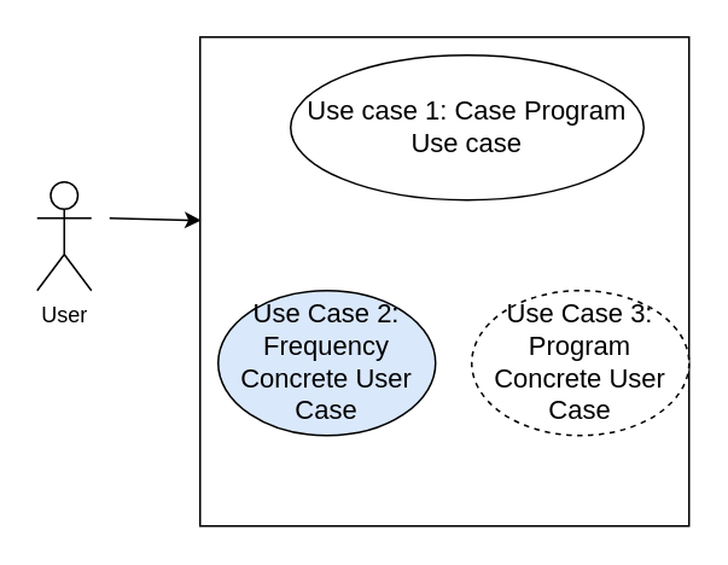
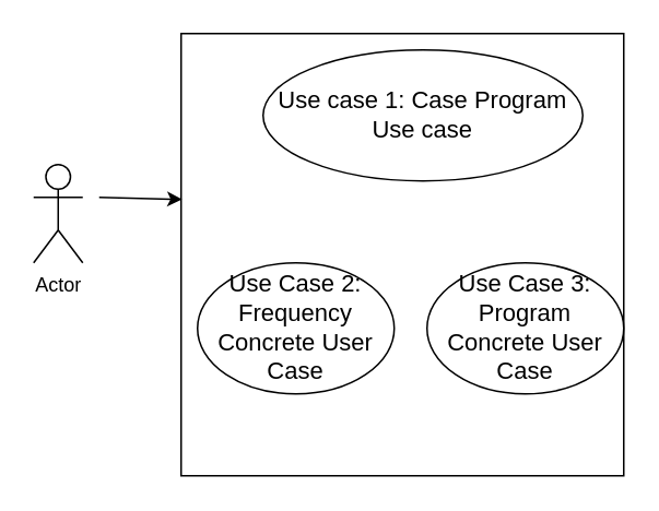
  <mxCell id="0" />
  <mxCell id="1" parent="0" />
  <mxCell id="2" value="" style="whiteSpace=wrap;html=1;aspect=fixed;" vertex="1" parent="1"><mxGeometry x="110" y="20" width="270" height="270" as="geometry" /></mxCell>
- <mxCell id="3" value="&lt;span id=&quot;docs-internal-guid-17a5525f-7fff-796a-a62c-90382e2efcbe&quot;&gt;&lt;span style=&quot;font-size: 11pt ; font-family: &amp;#34;arial&amp;#34; ; background-color: transparent ; vertical-align: baseline&quot;&gt;Use Case 3: Program Concrete User Case&lt;/span&gt;&lt;/span&gt;" style="ellipse;whiteSpace=wrap;html=1;dashed=1;" vertex="1" parent="1"><mxGeometry x="260" y="160" width="120" height="80" as="geometry" /></mxCell>
- <mxCell id="4" value="&lt;span id=&quot;docs-internal-guid-13b553e7-7fff-112c-91fc-fa9577263965&quot;&gt;&lt;span style=&quot;font-size: 11pt ; font-family: &amp;#34;arial&amp;#34; ; background-color: transparent ; vertical-align: baseline&quot;&gt;Use Case 2: Frequency Concrete User Case&lt;/span&gt;&lt;/span&gt;" style="ellipse;whiteSpace=wrap;html=1;fillColor=#dae8fc;" vertex="1" parent="1"><mxGeometry x="120" y="160" width="120" height="80" as="geometry" /></mxCell>
- <mxCell id="5" value="User" style="shape=umlActor;verticalLabelPosition=bottom;verticalAlign=top;html=1;outlineConnect=0;" vertex="1" parent="1"><mxGeometry x="20" y="100" width="30" height="60" as="geometry" /></mxCell>
+ <mxCell id="3" value="&lt;span id=&quot;docs-internal-guid-17a5525f-7fff-796a-a62c-90382e2efcbe&quot;&gt;&lt;span style=&quot;font-size: 11pt ; font-family: &amp;#34;arial&amp;#34; ; background-color: transparent ; vertical-align: baseline&quot;&gt;Use Case 3: Program Concrete User Case&lt;/span&gt;&lt;/span&gt;" style="ellipse;whiteSpace=wrap;html=1;" vertex="1" parent="1"><mxGeometry x="260" y="160" width="120" height="80" as="geometry" /></mxCell>
+ <mxCell id="4" value="&lt;span id=&quot;docs-internal-guid-13b553e7-7fff-112c-91fc-fa9577263965&quot;&gt;&lt;span style=&quot;font-size: 11pt ; font-family: &amp;#34;arial&amp;#34; ; background-color: transparent ; vertical-align: baseline&quot;&gt;Use Case 2: Frequency Concrete User Case&lt;/span&gt;&lt;/span&gt;" style="ellipse;whiteSpace=wrap;html=1;" vertex="1" parent="1"><mxGeometry x="120" y="160" width="120" height="80" as="geometry" /></mxCell>
+ <mxCell id="5" value="Actor" style="shape=umlActor;verticalLabelPosition=bottom;verticalAlign=top;html=1;outlineConnect=0;" vertex="1" parent="1"><mxGeometry x="20" y="100" width="30" height="60" as="geometry" /></mxCell>
  <mxCell id="6" value="" style="endArrow=classic;html=1;entryX=0.002;entryY=0.375;entryDx=0;entryDy=0;entryPerimeter=0;" edge="1" parent="1" target="2"><mxGeometry width="50" height="50" relative="1" as="geometry"><mxPoint x="60" y="120" as="sourcePoint" /><mxPoint x="110" y="105" as="targetPoint" /></mxGeometry></mxCell>
  <mxCell id="7" value="&lt;span id=&quot;docs-internal-guid-5c088867-7fff-5987-1df7-6b3fbcfb0827&quot;&gt;&lt;span style=&quot;font-size: 11pt ; font-family: &amp;#34;arial&amp;#34; ; background-color: transparent ; vertical-align: baseline&quot;&gt;Use case 1: Case Program Use case&lt;/span&gt;&lt;/span&gt;" style="ellipse;whiteSpace=wrap;html=1;" vertex="1" parent="1"><mxGeometry x="160" y="30" width="195" height="80" as="geometry" /></mxCell>
